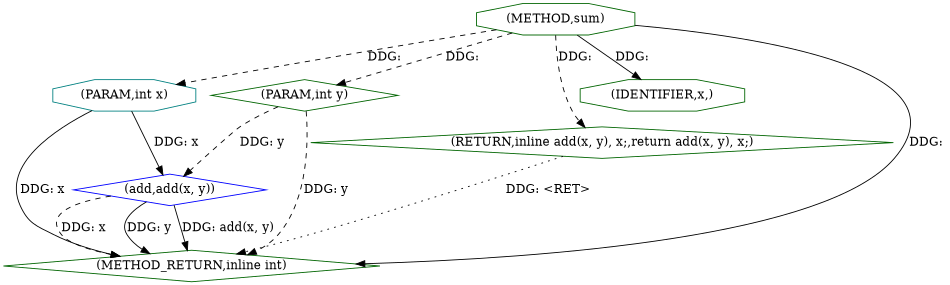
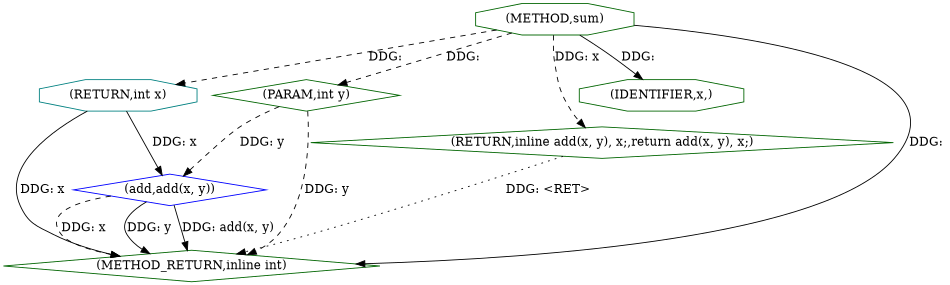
  digraph {
    node [color=darkgreen shape=diamond]
    edge [style=dashed]
    n1 [label="(METHOD,sum)" shape=octagon]
-   n2 [color=teal label="(PARAM,int x)" shape=octagon]
+   n2 [color=teal label="(RETURN,int x)" shape=octagon]
    n3 [label="(PARAM,int y)"]
    n4 [label="(RETURN,inline add(x, y), x;,return add(x, y), x;)"]
    n5 [label="(IDENTIFIER,x,)" shape=octagon]
    n6 [label="(METHOD_RETURN,inline int)"]
    n7 [color=blue label="(add,add(x, y))"]
    n1 -> n2 [label="DDG: "]
    n1 -> n3 [label="DDG: "]
-   n1 -> n4 [label="DDG: "]
+   n1 -> n4 [label="DDG: x"]
    n1 -> n5 [label="DDG: " style=solid]
    n1 -> n6 [label="DDG: " style=solid]
    n2 -> n6 [label="DDG: x" style=solid]
    n2 -> n7 [label="DDG: x" style=solid]
    n3 -> n6 [label="DDG: y"]
    n3 -> n7 [label="DDG: y"]
    n4 -> n6 [label="DDG: <RET>" style=dotted]
    n7 -> n6 [label="DDG: x"]
    n7 -> n6 [label="DDG: y" style=solid]
    n7 -> n6 [label="DDG: add(x, y)" style=solid]
  }
